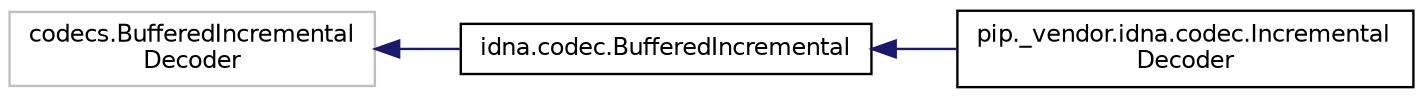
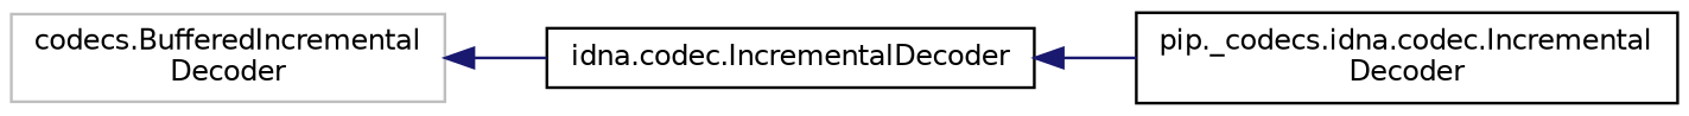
  digraph {
    rankdir=LR
    node [color=black fillcolor=white fontname=Helvetica fontsize=10 shape=record style=filled]
    edge [color=midnightblue dir=back fontname=Helvetica fontsize=10 labelfontname=Helvetica labelfontsize=10 style=solid]
    n1 [color=grey75 height=0.2 label="codecs.BufferedIncremental\lDecoder" width=0.4]
-   n2 [height=0.2 label="idna.codec.BufferedIncremental" width=0.4]
-   n3 [height=0.2 label="pip._vendor.idna.codec.Incremental\lDecoder" width=0.4]
+   n2 [height=0.2 label="idna.codec.IncrementalDecoder" width=0.4]
+   n3 [height=0.2 label="pip._codecs.idna.codec.Incremental\lDecoder" width=0.4]
    n1 -> n2
    n2 -> n3
  }
